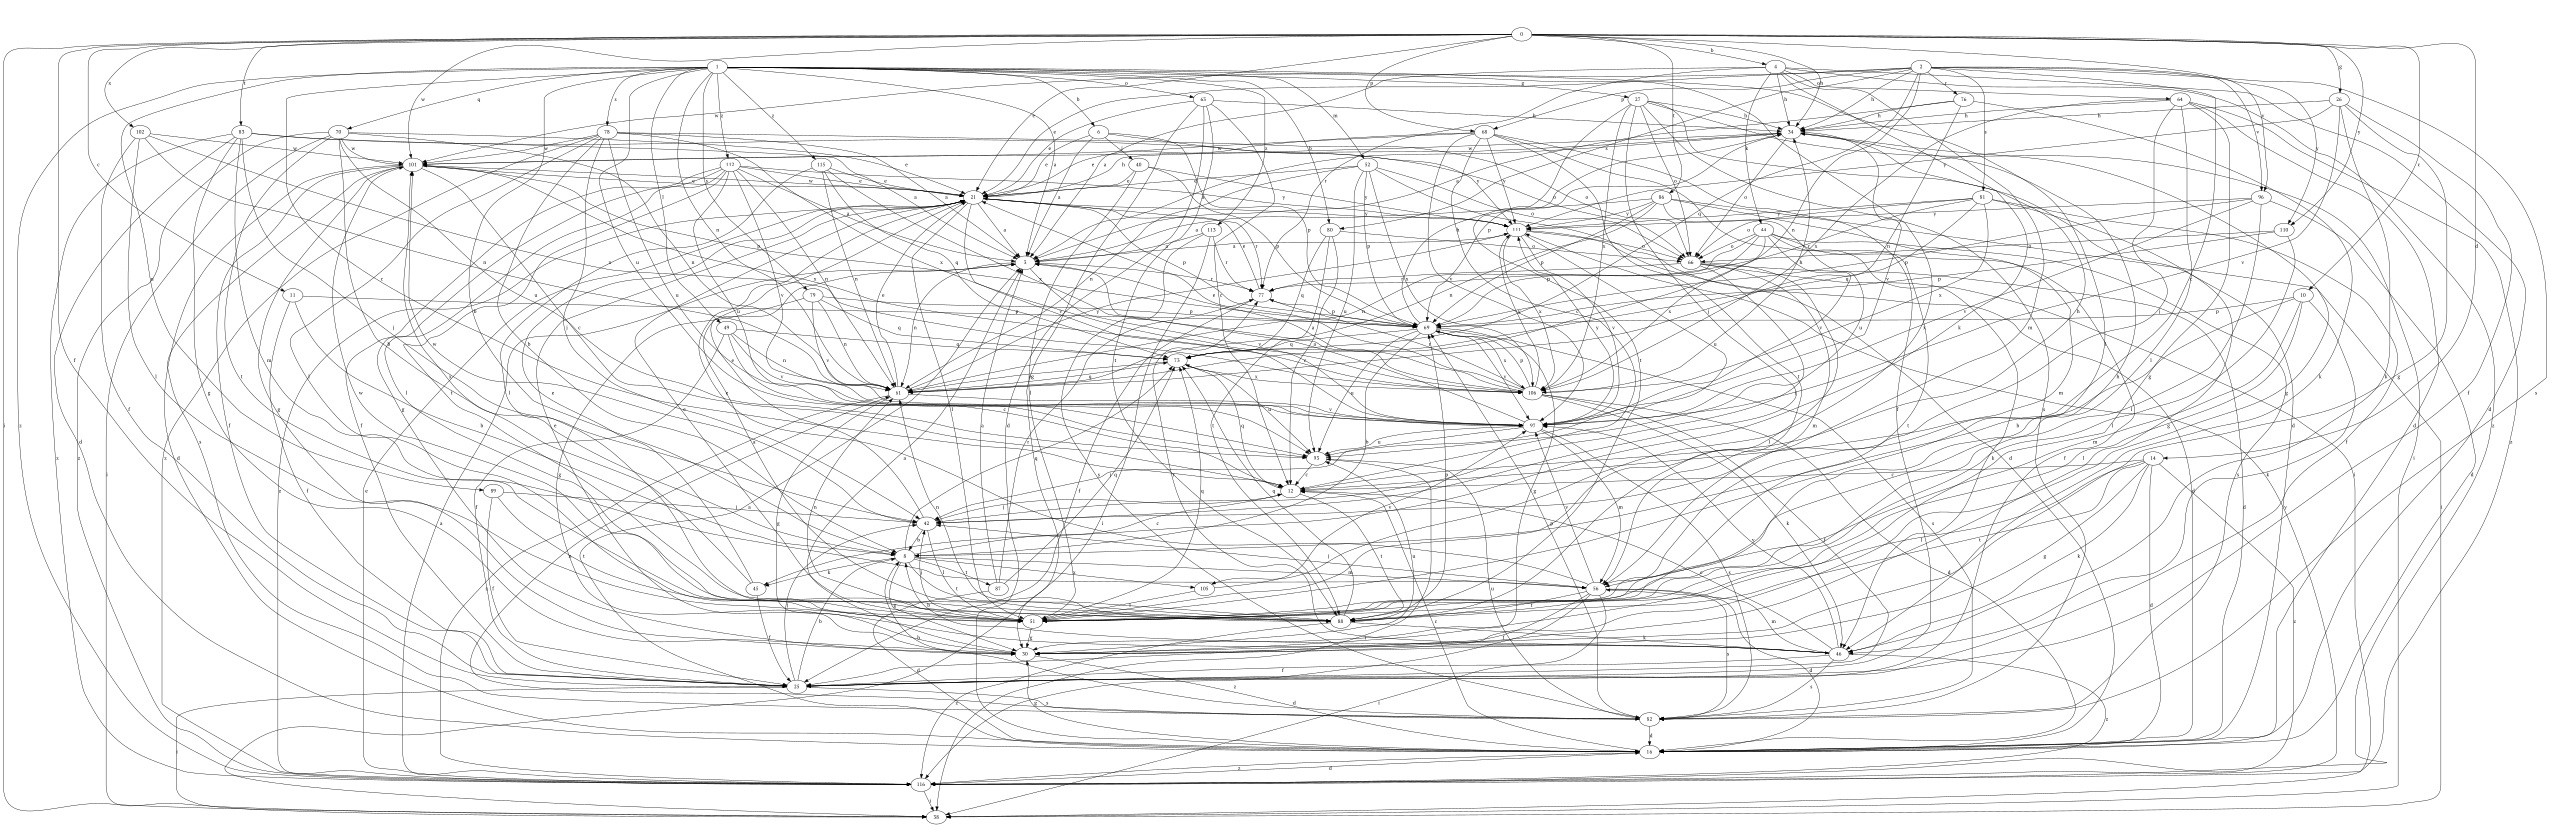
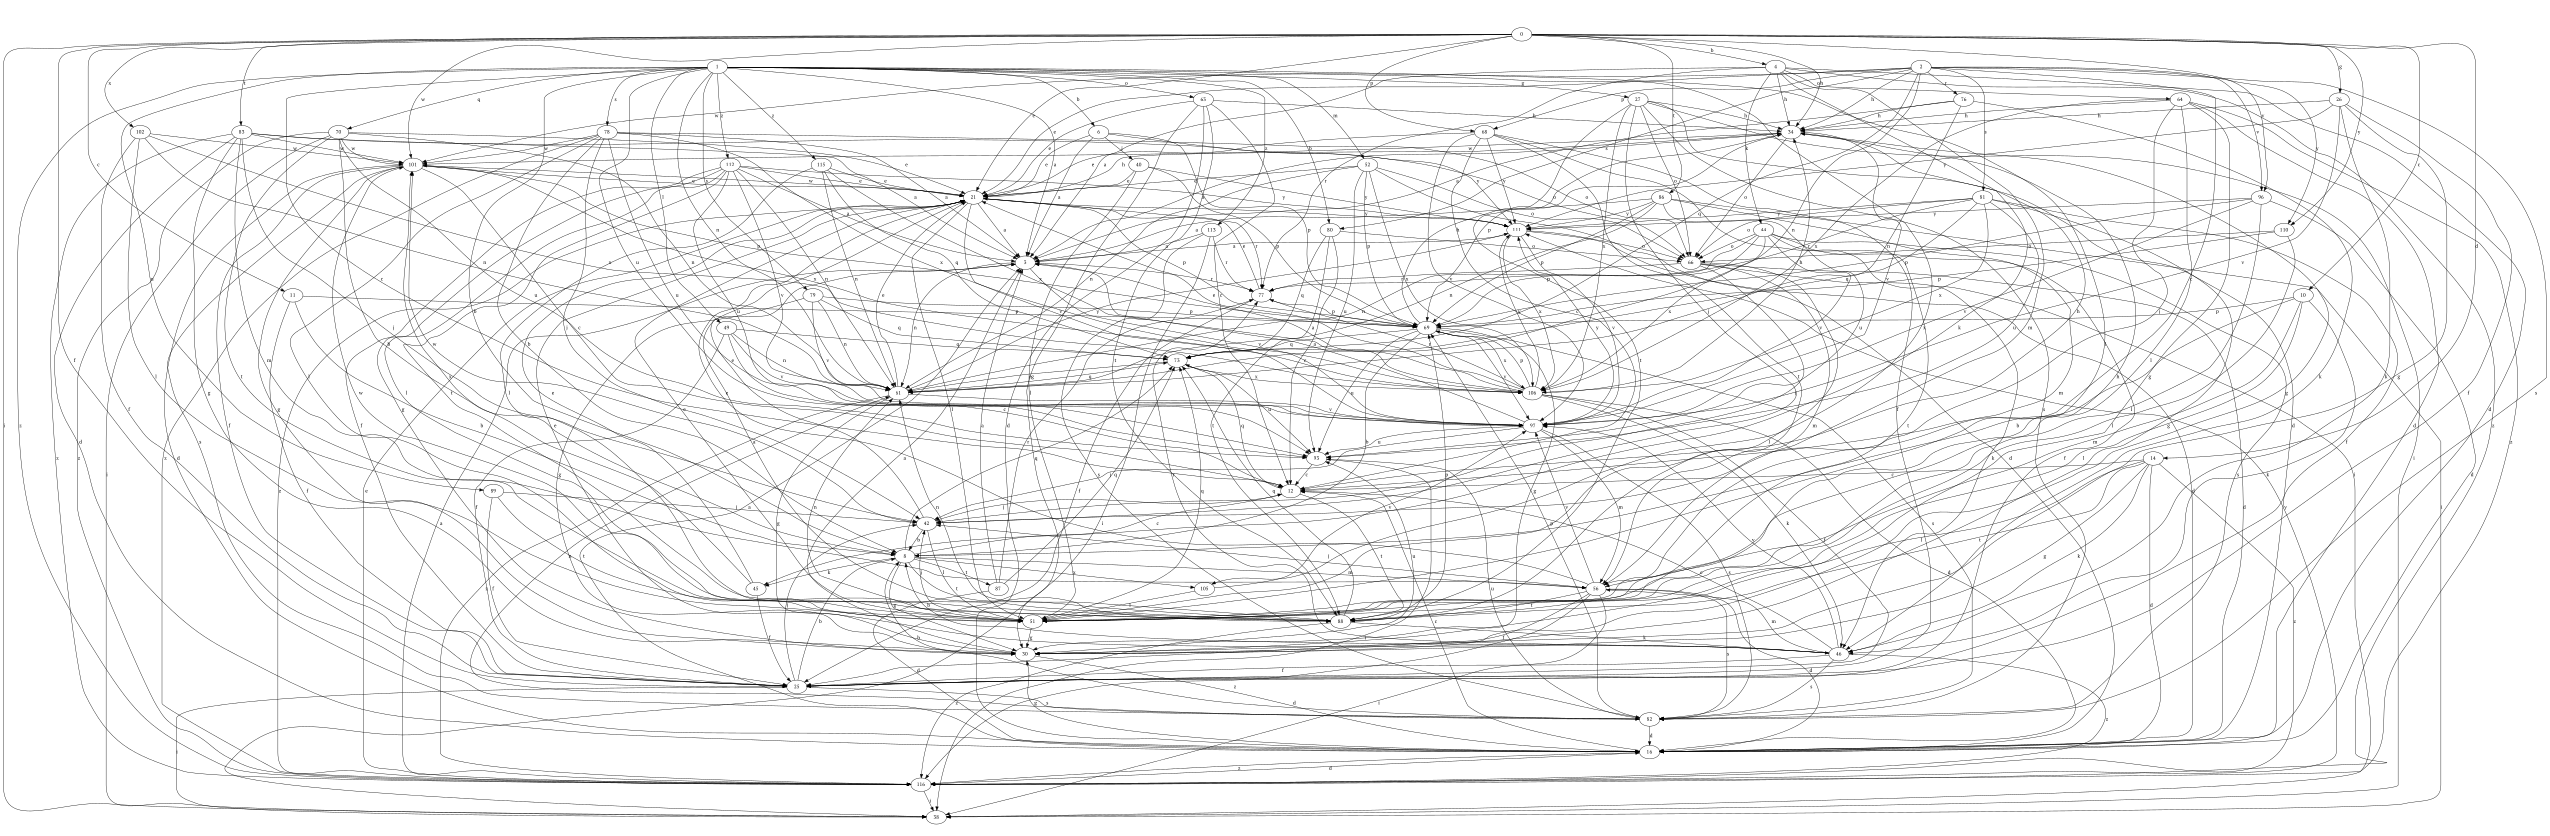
  strict digraph {
    fontname="PT Serif"
    node [fontname="PT Serif"]
    edge [fontname="PT Serif"]
    0
    4
    10
    11
    14
    21
    25
    26
    34
    38
    68
    83
    86
    96
    101
    102
    110
    3
    116
    77
    16
    44
    45
    56
    64
    8
    51
    69
    46
    12
    30
    88
    97
    111
    82
    42
    66
    61
    93
    106
    1
    6
    27
    49
    52
    63
    70
    78
    79
    80
    89
    105
    112
    113
    115
    40
    73
    87
    2
    76
    81
    0 -> 4 [label=b]
    0 -> 10 [label=c]
    0 -> 11 [label=c]
    0 -> 14 [label=d]
    0 -> 21 [label=e]
    0 -> 25 [label=f]
    0 -> 26 [label=g]
    0 -> 34 [label=h]
    0 -> 38 [label=i]
    0 -> 68 [label=p]
    0 -> 83 [label=t]
    0 -> 86 [label=t]
    0 -> 96 [label=v]
    0 -> 101 [label=w]
    0 -> 102 [label=x]
    0 -> 110 [label=y]
    4 -> 34 [label=h]
    4 -> 3 [label=a]
    4 -> 116 [label=z]
    4 -> 77 [label=r]
    4 -> 16 [label=d]
    4 -> 44 [label=k]
    4 -> 45 [label=k]
    4 -> 56 [label=m]
    4 -> 64 [label=o]
    10 -> 56 [label=m]
    10 -> 8 [label=b]
    10 -> 51 [label=l]
    10 -> 69 [label=p]
    10 -> 46 [label=k]
    11 -> 25 [label=f]
    11 -> 8 [label=b]
    11 -> 69 [label=p]
    14 -> 116 [label=z]
    14 -> 16 [label=d]
    14 -> 51 [label=l]
    14 -> 46 [label=k]
    14 -> 12 [label=c]
    14 -> 30 [label=g]
    14 -> 88 [label=t]
    21 -> 34 [label=h]
    21 -> 101 [label=w]
    21 -> 3 [label=a]
    21 -> 116 [label=z]
    21 -> 77 [label=r]
    21 -> 51 [label=l]
    21 -> 69 [label=p]
    21 -> 97 [label=v]
    21 -> 111 [label=y]
    25 -> 38 [label=i]
    25 -> 8 [label=b]
    25 -> 82 [label=s]
    25 -> 42 [label=j]
    26 -> 25 [label=f]
    26 -> 34 [label=h]
    26 -> 46 [label=k]
    26 -> 30 [label=g]
    26 -> 97 [label=v]
    26 -> 111 [label=y]
    34 -> 101 [label=w]
    34 -> 3 [label=a]
    34 -> 69 [label=p]
    34 -> 30 [label=g]
    34 -> 97 [label=v]
    34 -> 66 [label=o]
    68 -> 21 [label=e]
    68 -> 25 [label=f]
    68 -> 38 [label=i]
    68 -> 12 [label=c]
    68 -> 88 [label=t]
    68 -> 97 [label=v]
    68 -> 111 [label=y]
-   68 -> 101 [label=w]
+   83 -> 101 [label=w]
    83 -> 3 [label=a]
    83 -> 116 [label=z]
    83 -> 16 [label=d]
    83 -> 56 [label=m]
    83 -> 30 [label=g]
    83 -> 42 [label=j]
    83 -> 66 [label=o]
    86 -> 38 [label=i]
    86 -> 3 [label=a]
    86 -> 56 [label=m]
    86 -> 69 [label=p]
    86 -> 111 [label=y]
    86 -> 61 [label=n]
    86 -> 93 [label=u]
    96 -> 16 [label=d]
    96 -> 51 [label=l]
    96 -> 69 [label=p]
    96 -> 97 [label=v]
    96 -> 111 [label=y]
    101 -> 21 [label=e]
    101 -> 25 [label=f]
    101 -> 16 [label=d]
    101 -> 69 [label=p]
    101 -> 12 [label=c]
    101 -> 30 [label=g]
    101 -> 82 [label=s]
    101 -> 106 [label=x]
    102 -> 25 [label=f]
    102 -> 101 [label=w]
    102 -> 51 [label=l]
    102 -> 61 [label=n]
    102 -> 106 [label=x]
    110 -> 51 [label=l]
    110 -> 69 [label=p]
    110 -> 66 [label=o]
    3 -> 77 [label=r]
    3 -> 97 [label=v]
    3 -> 61 [label=n]
    116 -> 21 [label=e]
    116 -> 38 [label=i]
    116 -> 3 [label=a]
    116 -> 16 [label=d]
    116 -> 111 [label=y]
    77 -> 21 [label=e]
    77 -> 25 [label=f]
    77 -> 69 [label=p]
    16 -> 3 [label=a]
    16 -> 116 [label=z]
    16 -> 12 [label=c]
    16 -> 30 [label=g]
    44 -> 25 [label=f]
    44 -> 69 [label=p]
    44 -> 88 [label=t]
    44 -> 97 [label=v]
    44 -> 82 [label=s]
    44 -> 66 [label=o]
    44 -> 61 [label=n]
    44 -> 106 [label=x]
    45 -> 21 [label=e]
    45 -> 25 [label=f]
    45 -> 101 [label=x]
    56 -> 21 [label=e]
    56 -> 25 [label=f]
    56 -> 38 [label=i]
    56 -> 116 [label=z]
    56 -> 16 [label=d]
    56 -> 88 [label=t]
    56 -> 97 [label=v]
    56 -> 82 [label=s]
    56 -> 42 [label=j]
    64 -> 34 [label=h]
    64 -> 116 [label=z]
    64 -> 16 [label=d]
    64 -> 51 [label=l]
    64 -> 30 [label=g]
    64 -> 42 [label=j]
    64 -> 106 [label=x]
    8 -> 45 [label=k]
    8 -> 56 [label=m]
    8 -> 12 [label=c]
    8 -> 30 [label=g]
    8 -> 88 [label=t]
    8 -> 105 [label=x]
    8 -> 73 [label=q]
    8 -> 87 [label=t]
    51 -> 21 [label=e]
    51 -> 34 [label=h]
    51 -> 30 [label=g]
    51 -> 42 [label=j]
    51 -> 61 [label=n]
    51 -> 73 [label=q]
    69 -> 34 [label=h]
    69 -> 8 [label=b]
    69 -> 30 [label=g]
    69 -> 97 [label=v]
    69 -> 82 [label=s]
    69 -> 93 [label=u]
    69 -> 106 [label=x]
    69 -> 73 [label=q]
    46 -> 21 [label=e]
    46 -> 25 [label=f]
    46 -> 116 [label=z]
    46 -> 77 [label=r]
    46 -> 56 [label=m]
    46 -> 8 [label=b]
    46 -> 12 [label=c]
    46 -> 97 [label=v]
    46 -> 82 [label=s]
    12 -> 34 [label=h]
    12 -> 88 [label=t]
    12 -> 42 [label=j]
    12 -> 73 [label=q]
    30 -> 3 [label=a]
    30 -> 16 [label=d]
    30 -> 93 [label=u]
    88 -> 101 [label=w]
    88 -> 3 [label=a]
    88 -> 116 [label=z]
    88 -> 69 [label=p]
    88 -> 46 [label=k]
    88 -> 61 [label=n]
    88 -> 73 [label=q]
    97 -> 3 [label=a]
    97 -> 56 [label=m]
    97 -> 111 [label=y]
    97 -> 82 [label=s]
    97 -> 42 [label=j]
    97 -> 93 [label=u]
    111 -> 3 [label=a]
    111 -> 16 [label=d]
    111 -> 97 [label=v]
    111 -> 66 [label=o]
-   111 -> 93 [label=u]
+   81 -> 93 [label=u]
    111 -> 106 [label=x]
    82 -> 16 [label=d]
    82 -> 8 [label=b]
    82 -> 69 [label=p]
    82 -> 61 [label=n]
    82 -> 93 [label=u]
    42 -> 21 [label=e]
    42 -> 101 [label=w]
    42 -> 8 [label=b]
    42 -> 51 [label=l]
    66 -> 77 [label=r]
    66 -> 16 [label=d]
    66 -> 56 [label=m]
    66 -> 51 [label=l]
    66 -> 46 [label=k]
    66 -> 42 [label=j]
    61 -> 21 [label=e]
    61 -> 116 [label=z]
    61 -> 30 [label=g]
    61 -> 97 [label=v]
    61 -> 111 [label=y]
    61 -> 73 [label=q]
    93 -> 38 [label=i]
    93 -> 12 [label=c]
    106 -> 21 [label=e]
    106 -> 25 [label=f]
    106 -> 34 [label=h]
    106 -> 3 [label=a]
    106 -> 77 [label=r]
    106 -> 16 [label=d]
    106 -> 69 [label=p]
    106 -> 46 [label=k]
    106 -> 111 [label=y]
    1 -> 3 [label=a]
    1 -> 116 [label=z]
    1 -> 8 [label=b]
    1 -> 51 [label=l]
    1 -> 12 [label=c]
    1 -> 61 [label=n]
    1 -> 93 [label=u]
    1 -> 6 [label=b]
    1 -> 27 [label=g]
    1 -> 49 [label=l]
    1 -> 52 [label=m]
    1 -> 63 [label=o]
    1 -> 70 [label=q]
    1 -> 78 [label=s]
    1 -> 79 [label=s]
    1 -> 80 [label=b]
    1 -> 89 [label=u]
    1 -> 105 [label=x]
    1 -> 112 [label=z]
    1 -> 113 [label=z]
    1 -> 115 [label=z]
    6 -> 21 [label=e]
    6 -> 3 [label=a]
    6 -> 69 [label=p]
    6 -> 111 [label=y]
    6 -> 40 [label=j]
    27 -> 34 [label=h]
    27 -> 38 [label=i]
    27 -> 16 [label=d]
    27 -> 88 [label=t]
    27 -> 82 [label=s]
    27 -> 42 [label=j]
    27 -> 66 [label=o]
    27 -> 106 [label=x]
    49 -> 25 [label=f]
    49 -> 12 [label=c]
    49 -> 97 [label=v]
    49 -> 61 [label=n]
    49 -> 73 [label=q]
    52 -> 21 [label=e]
    52 -> 16 [label=d]
    52 -> 69 [label=p]
    52 -> 66 [label=o]
    52 -> 61 [label=n]
    52 -> 93 [label=u]
    52 -> 106 [label=x]
    63 -> 21 [label=e]
    63 -> 34 [label=h]
    63 -> 16 [label=d]
    63 -> 12 [label=c]
    63 -> 30 [label=g]
    63 -> 88 [label=t]
    70 -> 21 [label=e]
    70 -> 38 [label=i]
    70 -> 101 [label=w]
    70 -> 116 [label=z]
    70 -> 8 [label=b]
    70 -> 88 [label=t]
    70 -> 61 [label=n]
    70 -> 93 [label=u]
    78 -> 101 [label=w]
    78 -> 3 [label=a]
    78 -> 116 [label=z]
    78 -> 8 [label=b]
    78 -> 51 [label=l]
    78 -> 42 [label=j]
    78 -> 66 [label=o]
    78 -> 93 [label=u]
    78 -> 106 [label=x]
    79 -> 69 [label=p]
    79 -> 30 [label=g]
    79 -> 97 [label=v]
    79 -> 61 [label=n]
    79 -> 73 [label=q]
    80 -> 12 [label=c]
    80 -> 88 [label=t]
    80 -> 66 [label=o]
    80 -> 73 [label=q]
    89 -> 25 [label=f]
    89 -> 88 [label=t]
    89 -> 42 [label=j]
    105 -> 51 [label=l]
    105 -> 97 [label=v]
    112 -> 21 [label=e]
    112 -> 25 [label=f]
    112 -> 3 [label=a]
    112 -> 51 [label=l]
    112 -> 30 [label=g]
    112 -> 88 [label=t]
    112 -> 97 [label=v]
    112 -> 111 [label=y]
    112 -> 61 [label=n]
    112 -> 93 [label=u]
    113 -> 38 [label=i]
    113 -> 3 [label=a]
    113 -> 77 [label=r]
    113 -> 82 [label=s]
    115 -> 21 [label=e]
    115 -> 51 [label=l]
    115 -> 61 [label=n]
    115 -> 106 [label=x]
    115 -> 73 [label=q]
    40 -> 21 [label=e]
    40 -> 51 [label=l]
    40 -> 69 [label=p]
    40 -> 111 [label=y]
    73 -> 61 [label=n]
    73 -> 93 [label=u]
    73 -> 106 [label=x]
    87 -> 3 [label=a]
    87 -> 77 [label=r]
    87 -> 16 [label=d]
    87 -> 73 [label=q]
    2 -> 21 [label=e]
    2 -> 34 [label=h]
    2 -> 68 [label=p]
    2 -> 96 [label=v]
    2 -> 101 [label=w]
    2 -> 110 [label=y]
    2 -> 12 [label=c]
    2 -> 82 [label=s]
    2 -> 61 [label=n]
    2 -> 80 [label=s]
    2 -> 73 [label=q]
    2 -> 76 [label=r]
    2 -> 81 [label=s]
    76 -> 34 [label=h]
    76 -> 3 [label=a]
    76 -> 46 [label=k]
    76 -> 61 [label=n]
    81 -> 25 [label=f]
    81 -> 77 [label=r]
    81 -> 30 [label=g]
    81 -> 111 [label=y]
    81 -> 66 [label=o]
    81 -> 106 [label=x]
    81 -> 73 [label=q]
  }
